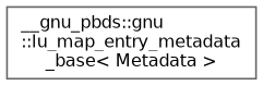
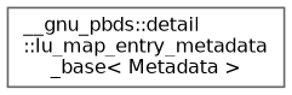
  digraph {
    rankdir=LR
-   n1 [color=grey40 fillcolor=white fontname=Helvetica fontsize=10 height=0.2 label="__gnu_pbds::gnu\l::lu_map_entry_metadata\l_base\< Metadata \>" shape=box style=filled width=0.4]
+   n1 [color=grey40 fillcolor=white fontname=Helvetica fontsize=10 height=0.2 label="__gnu_pbds::detail\l::lu_map_entry_metadata\l_base\< Metadata \>" shape=box style=filled width=0.4]
  }
